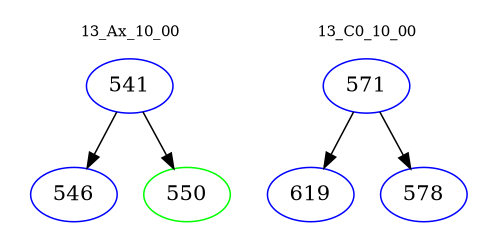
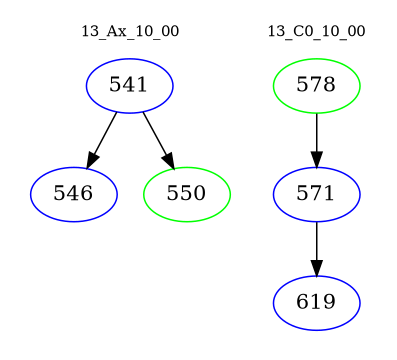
  digraph {
    node [color=blue]
    edge [color=black]
    n1 [label=541]
    n2 [label=546]
    n3 [color=green label=550]
    n4 [label=571]
    n5 [label=619]
-   n6 [label=578]
+   n6 [color=green label=578]
    subgraph cluster_1 {
      color=white
      fontsize=10
      label="13_Ax_10_00"
      n1
      n2
      n3
    }
    subgraph cluster_2 {
      color=white
      fontsize=10
      label="13_C0_10_00"
      n4
      n5
      n6
    }
    n1 -> n2
    n1 -> n3
    n4 -> n5
-   n4 -> n6
+   n6 -> n4
  }
